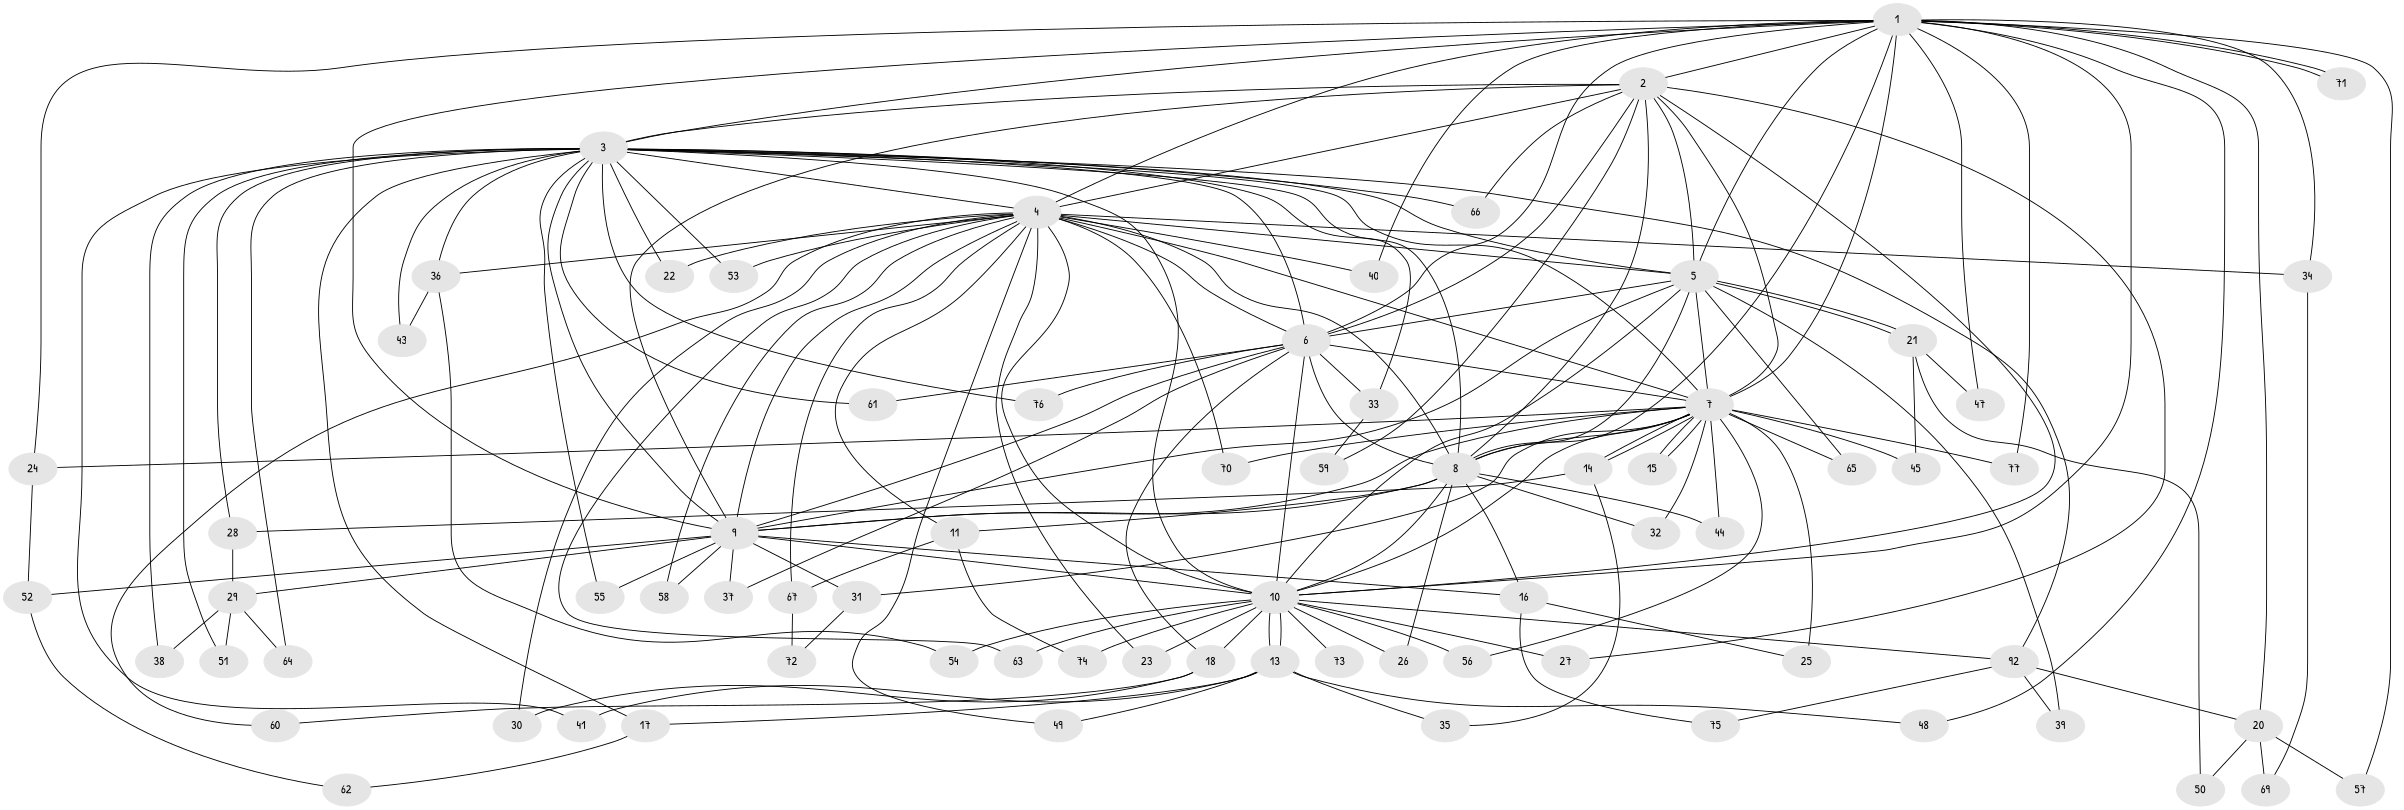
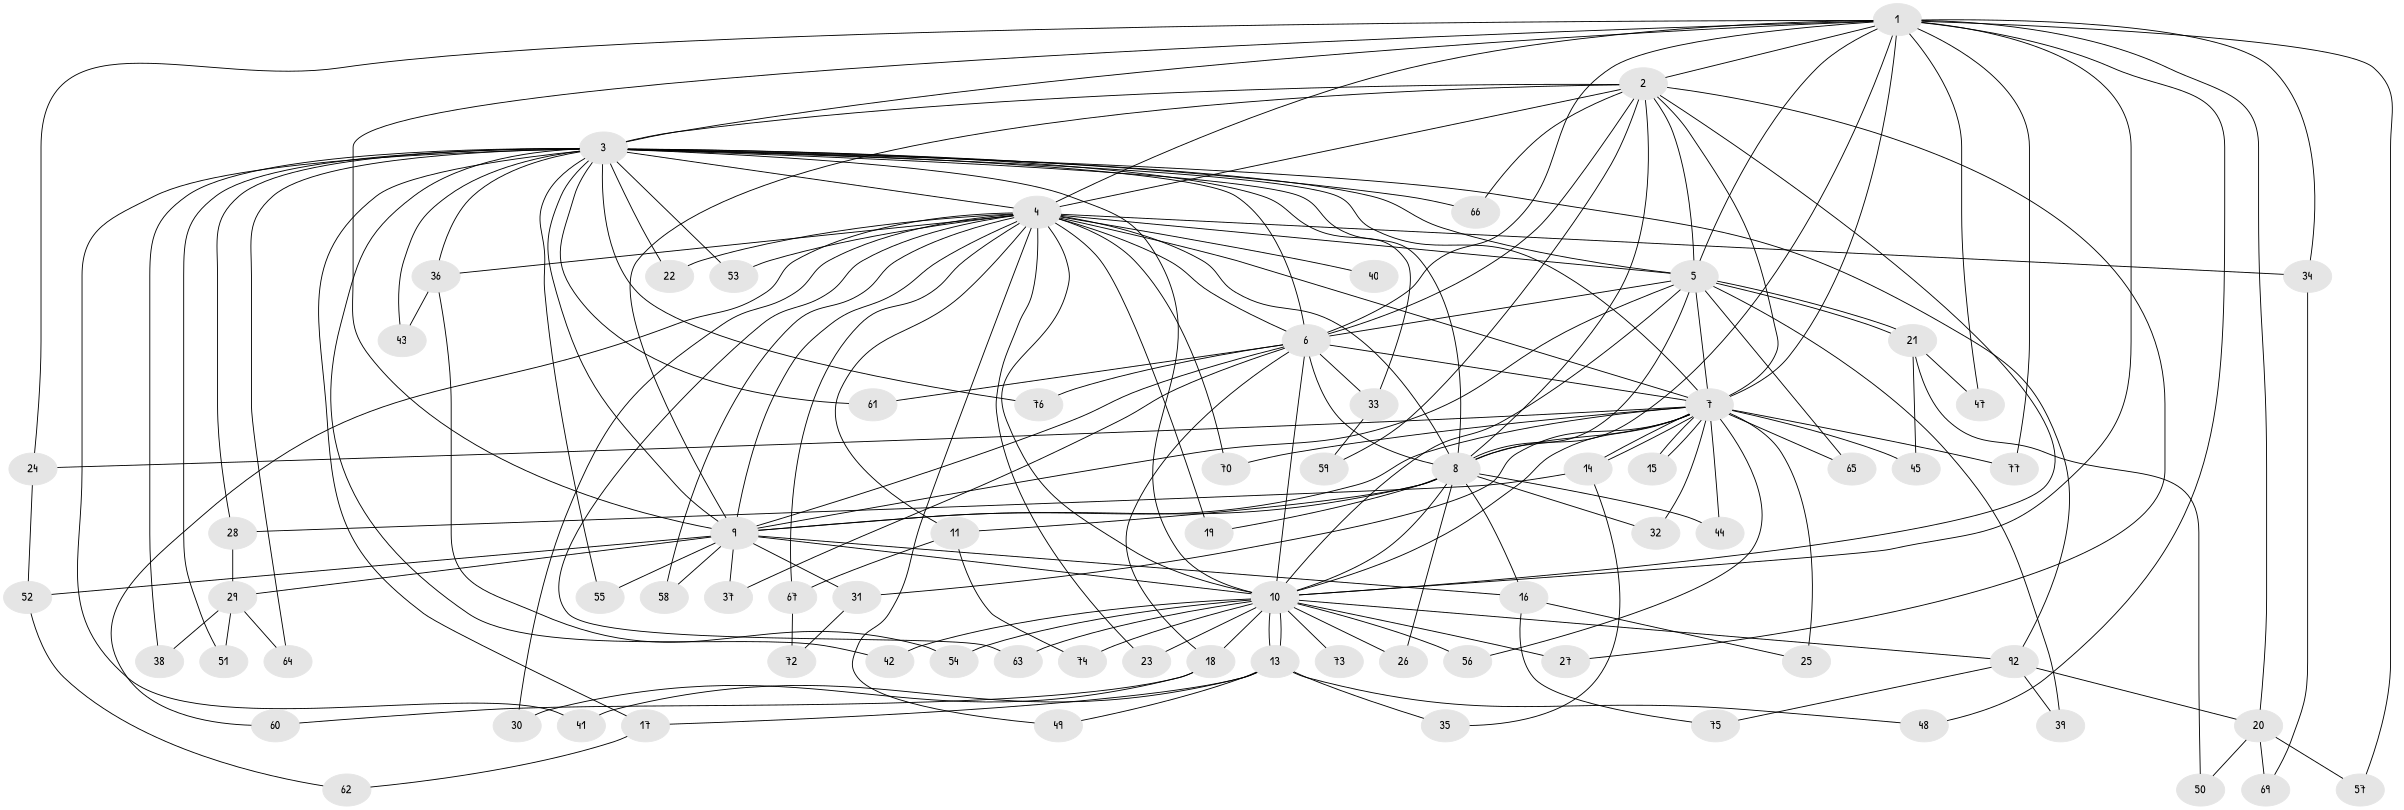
  graph {
    fontname="Patrick Hand"
    node [color=gray90 fontname="Patrick Hand" style=filled]
    edge [fontname="Patrick Hand"]
    1
    2
    3
    4
    5
    6
    7
    8
    9
    10
    20
    24
    34
    40
    47
    48
    57
-   71
    77
    27
    59
    66
    n23 [label=92]
    17
    22
    28
    33
    36
    38
    41
+   42
    43
    51
    53
    55
    61
    64
    76
    11
+   19
    23
    30
    49
    58
    60
    63
    67
    70
    21
    39
    65
    18
    37
    14
    15
    25
    31
    32
    44
    45
    56
    16
    26
    29
    52
    13
    54
    73
    74
    50
    69
    75
    62
    72
    35
    1 -- 2
    1 -- 3
    1 -- 4
    1 -- 5
    1 -- 6
    1 -- 7
    1 -- 8
    1 -- 9
    1 -- 10
    1 -- 20
    1 -- 24
    1 -- 34
-   1 -- 40
    1 -- 47
    1 -- 48
    1 -- 57
-   1 -- 71
-   1 -- 71
    1 -- 77
    2 -- 3
    2 -- 4
    2 -- 5
    2 -- 6
    2 -- 7
    2 -- 8
    2 -- 9
    2 -- 10
    2 -- 27
    2 -- 59
    2 -- 66
    3 -- 4
    3 -- 5
    3 -- 6
    3 -- 7
    3 -- 8
    3 -- 9
    3 -- 10
    3 -- 66
    3 -- n23
    3 -- 17
    3 -- 22
    3 -- 28
    3 -- 33
    3 -- 36
    3 -- 38
    3 -- 41
+   3 -- 42
    3 -- 43
    3 -- 51
    3 -- 53
    3 -- 55
    3 -- 61
    3 -- 64
    3 -- 76
    4 -- 5
    4 -- 6
    4 -- 7
    4 -- 8
    4 -- 9
    4 -- 10
    4 -- 34
    4 -- 40
    4 -- 22
    4 -- 36
    4 -- 53
    4 -- 11
+   4 -- 19
    4 -- 23
    4 -- 30
    4 -- 49
    4 -- 58
    4 -- 60
    4 -- 63
    4 -- 67
    4 -- 70
    5 -- 6
    5 -- 7
    5 -- 8
    5 -- 9
    5 -- 10
    5 -- 21
    5 -- 21
    5 -- 39
    5 -- 65
    6 -- 7
    6 -- 8
    6 -- 9
    6 -- 10
    6 -- 33
    6 -- 61
    6 -- 76
    6 -- 18
    6 -- 37
    7 -- 8
    7 -- 9
    7 -- 10
    7 -- 24
    7 -- 77
    7 -- 70
    7 -- 65
    7 -- 14
    7 -- 14
    7 -- 15
    7 -- 15
    7 -- 25
    7 -- 31
    7 -- 32
    7 -- 44
    7 -- 45
    7 -- 56
    8 -- 9
    8 -- 10
    8 -- 11
+   8 -- 19
    8 -- 32
    8 -- 44
    8 -- 16
    8 -- 26
    9 -- 10
    9 -- 55
    9 -- 58
    9 -- 37
    9 -- 31
    9 -- 16
    9 -- 29
    9 -- 52
    10 -- 27
    10 -- n23
+   10 -- 42
    10 -- 23
    10 -- 63
    10 -- 18
    10 -- 56
    10 -- 26
    10 -- 13
    10 -- 13
    10 -- 54
    10 -- 73
    10 -- 74
    20 -- 57
    20 -- 50
    20 -- 69
    24 -- 52
    34 -- 69
    n23 -- 20
    n23 -- 39
    n23 -- 75
    17 -- 62
    28 -- 29
    33 -- 59
    36 -- 43
    36 -- 54
    11 -- 67
    11 -- 74
    67 -- 72
    21 -- 47
    21 -- 45
    21 -- 50
    18 -- 30
    18 -- 60
    14 -- 28
    14 -- 35
    31 -- 72
    16 -- 25
    16 -- 75
    29 -- 38
    29 -- 51
    29 -- 64
    52 -- 62
    13 -- 48
    13 -- 17
    13 -- 41
    13 -- 49
    13 -- 35
  }
